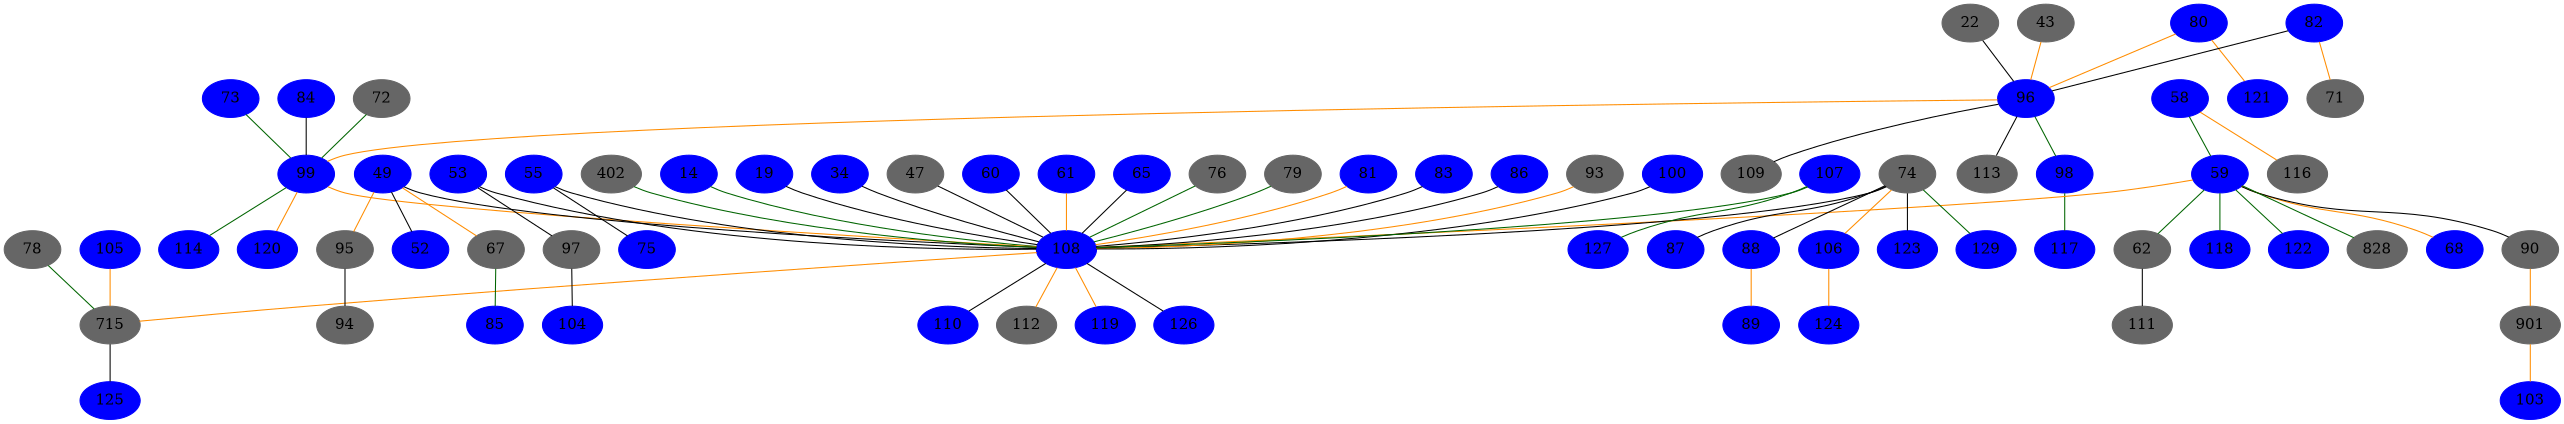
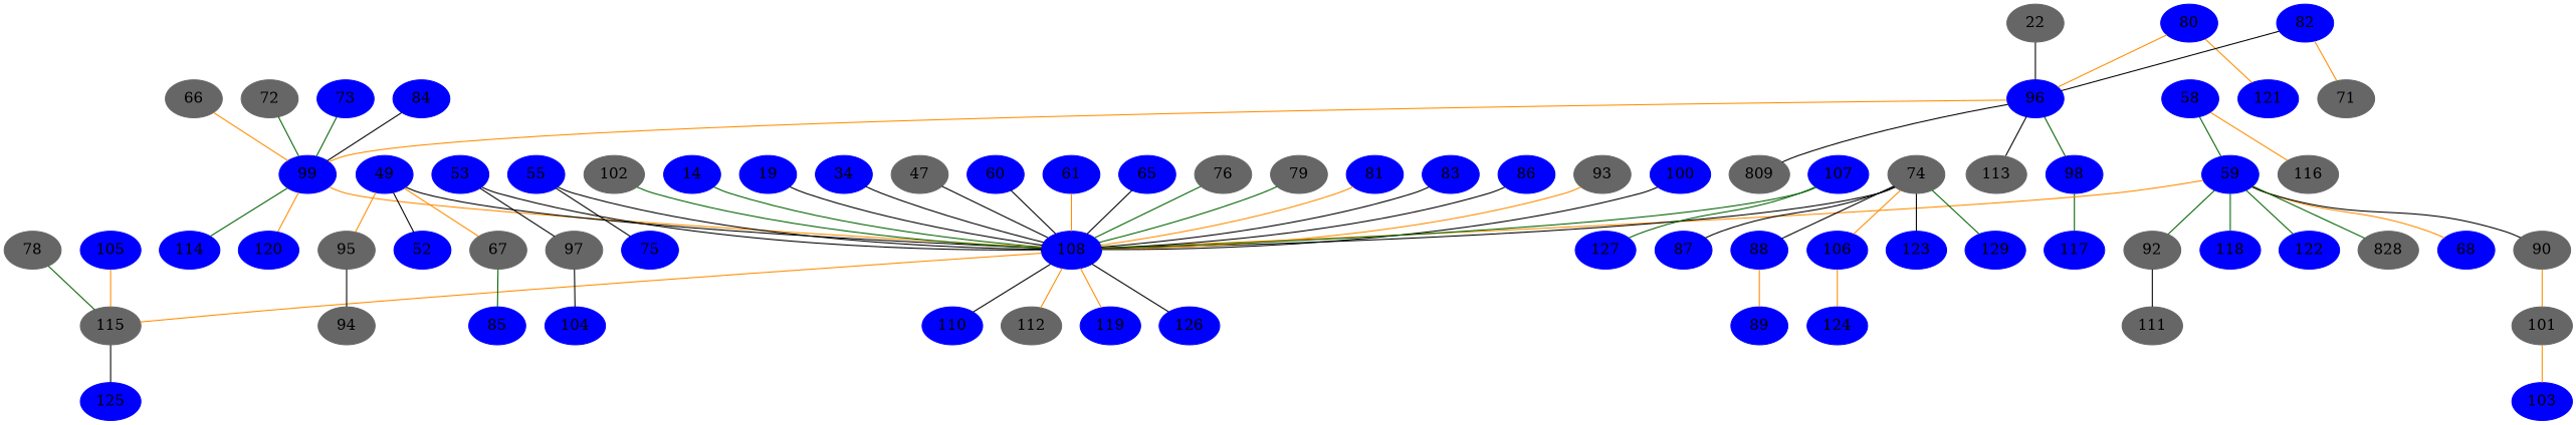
  graph {
    node [color=blue style=filled]
    edge [color=black]
    108 [super="+7+8+9+2+30+77+26+24+27+44+56+50"]
-   115 [color=gray40 super="+36+39+71" label=715]
+   115 [color=gray40 super="+36+39+71"]
    110
    112 [color=gray40]
    119
    126
    14
    19
    96 [super="+69"]
    99 [super="+32+38+37+41+46+63"]
    98 [super="+64"]
-   109 [color=gray40]
+   109 [color=gray40 label=809]
    113 [color=gray40]
    22 [color=gray40]
    34
-   43 [color=gray40]
    47 [color=gray40]
    49 [super="+48"]
    52
    67 [color=gray40]
    95 [color=gray40]
    85
    94 [color=gray40]
    53
    97 [color=gray40]
    104
    55
    75
    59 [super="+29+12+15+54"]
    68
    90 [color=gray40]
-   92 [color=gray40 label=62]
+   92 [color=gray40]
    118
    122
    n35 [color=gray40 label=828]
    58
    116 [color=gray40]
-   101 [color=gray40 label=901]
+   101 [color=gray40]
    111 [color=gray40]
    60
    61
    65
    114
    120
+   66 [color=gray40]
    72 [color=gray40]
    73
    74 [color=gray40 super="+51"]
    87
    88
    106
    123
    129
    89
    124
    76 [color=gray40]
    78 [color=gray40]
    125
    79 [color=gray40]
    80 [super="+57"]
    121
    81
    82 [super="+62"]
    n64 [color=gray40 label=71]
    83
    84
    86
    103
    93 [color=gray40]
    117
    100
-   102 [color=gray40 label=402]
+   102 [color=gray40]
    105
    107
    127
    108 -- 115 [color=darkorange]
    108 -- 110
    108 -- 112 [color=darkorange]
    108 -- 119 [color=darkorange]
    108 -- 126
    115 -- 125
    14 -- 108 [color=darkgreen]
    19 -- 108
    96 -- 99 [color=darkorange]
    96 -- 98 [color=darkgreen]
    96 -- 109
    96 -- 113
    99 -- 108 [color=darkorange]
    99 -- 114 [color=darkgreen]
    99 -- 120 [color=darkorange]
    98 -- 117 [color=darkgreen]
    22 -- 96
    34 -- 108
-   43 -- 96 [color=darkorange]
    47 -- 108
    49 -- 108
    49 -- 52
    49 -- 67 [color=darkorange]
    49 -- 95 [color=darkorange]
    67 -- 85 [color=darkgreen]
    95 -- 94
    53 -- 108
    53 -- 97
    97 -- 104
    55 -- 108
    55 -- 75
    59 -- 108 [color=darkorange]
    59 -- 68 [color=darkorange]
    59 -- 90
    59 -- 92 [color=darkgreen]
    59 -- 118 [color=darkgreen]
    59 -- 122 [color=darkgreen]
    59 -- n35 [color=darkgreen]
    90 -- 101 [color=darkorange]
    92 -- 111
    58 -- 59 [color=darkgreen]
    58 -- 116 [color=darkorange]
    101 -- 103 [color=darkorange]
    60 -- 108
    61 -- 108 [color=darkorange]
    65 -- 108
+   66 -- 99 [color=darkorange]
    72 -- 99 [color=darkgreen]
    73 -- 99 [color=darkgreen]
    74 -- 108
    74 -- 87
    74 -- 88
    74 -- 106 [color=darkorange]
    74 -- 123
    74 -- 129 [color=darkgreen]
    88 -- 89 [color=darkorange]
    106 -- 124 [color=darkorange]
    76 -- 108 [color=darkgreen]
    78 -- 115 [color=darkgreen]
    79 -- 108 [color=darkgreen]
    80 -- 96 [color=darkorange]
    80 -- 121 [color=darkorange]
    81 -- 108 [color=darkorange]
    82 -- 96
    82 -- n64 [color=darkorange]
    83 -- 108
    84 -- 99
    86 -- 108
    93 -- 108 [color=darkorange]
    100 -- 108
    102 -- 108 [color=darkgreen]
    105 -- 115 [color=darkorange]
    107 -- 108 [color=darkgreen]
    107 -- 127 [color=darkgreen]
  }
